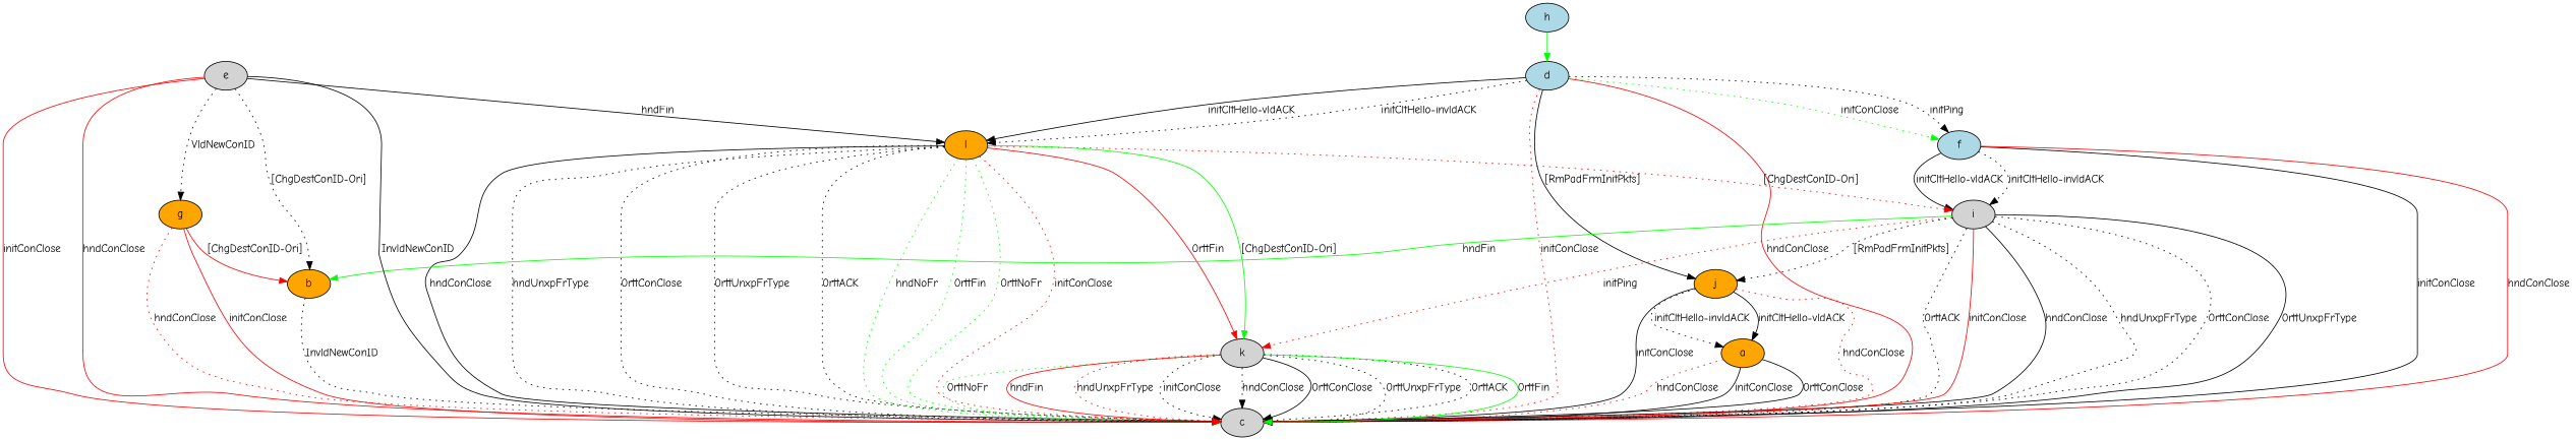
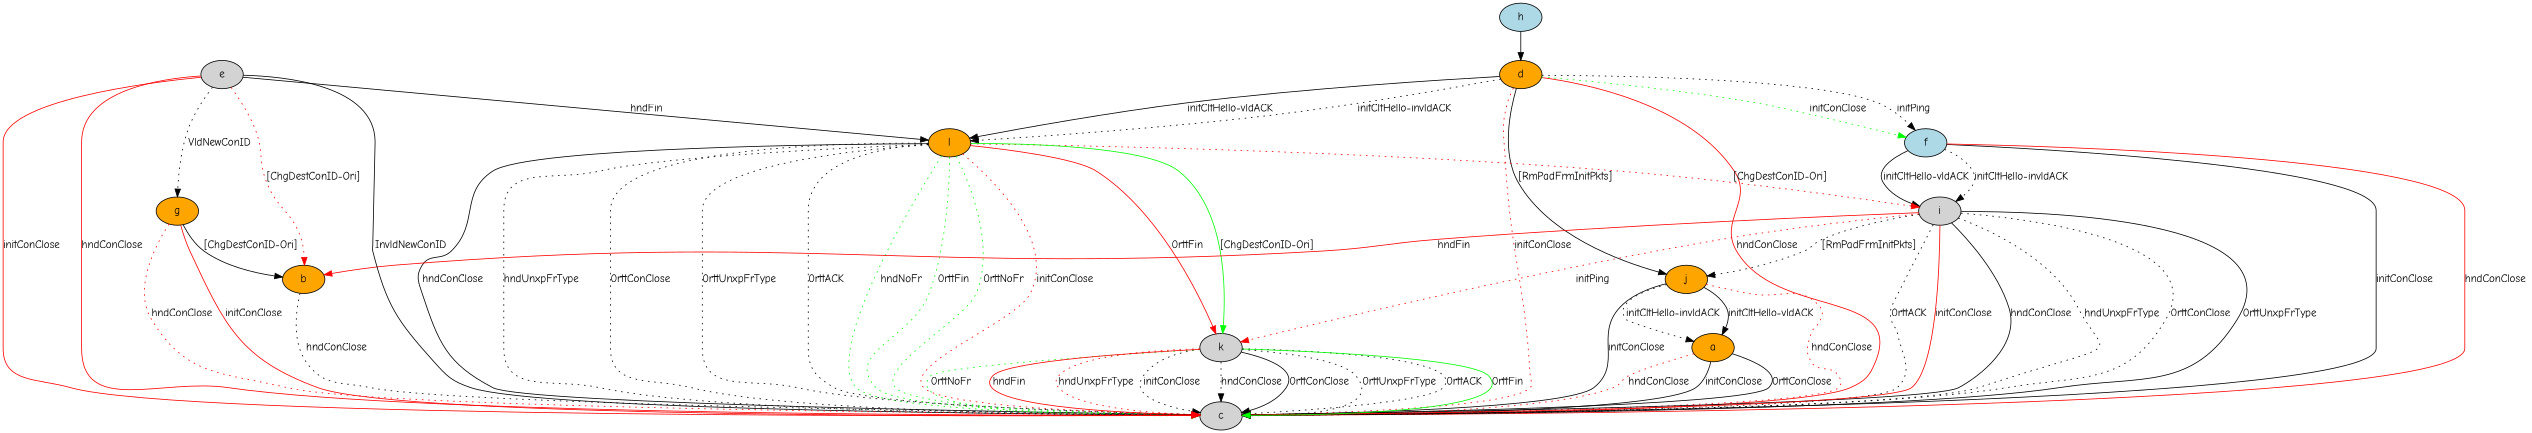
  digraph {
    fontname="Comic Neue"
    node [fillcolor=orange fontname="Comic Neue" style=filled]
    edge [fontname="Comic Neue" style=dotted]
    a
    c [fillcolor=lightgrey]
    b
-   d [fillcolor=lightblue]
+   d
    f [fillcolor=lightblue]
    j
    l
    i [fillcolor=lightgrey]
    k [fillcolor=lightgrey]
    e [fillcolor=lightgrey]
    g
    h [fillcolor=lightblue]
    a -> c [label="initConClose " style=solid]
    a -> c [label="0rttConClose " style=solid]
    a -> c [color=red label="hndConClose "]
-   b -> c [label="InvldNewConID "]
+   b -> c [label="hndConClose "]
    d -> c [color=red label="initConClose "]
    d -> c [color=red label="hndConClose " style=solid]
    d -> f [label="initPing "]
    d -> f [color=green label="initConClose "]
    d -> j [label="[RmPadFrmInitPkts] " style=solid]
    d -> l [label="initCltHello-vldACK " style=solid]
    d -> l [label="initCltHello-invldACK "]
    f -> c [label="initConClose " style=solid]
    f -> c [color=red label="hndConClose " style=solid]
    f -> i [label="initCltHello-vldACK " style=solid]
    f -> i [label="initCltHello-invldACK "]
    j -> a [label="initCltHello-vldACK " style=solid]
    j -> a [label="initCltHello-invldACK "]
    j -> c [label="initConClose " style=solid]
    j -> c [color=red label="hndConClose "]
    l -> c [label="hndConClose " style=solid]
    l -> c [label="hndUnxpFrType "]
    l -> c [label="0rttConClose "]
    l -> c [label="0rttUnxpFrType "]
    l -> c [label="0rttACK "]
    l -> c [color=green label="hndNoFr "]
    l -> c [color=green label="0rttFin "]
    l -> c [color=green label="0rttNoFr "]
    l -> c [color=red label="initConClose "]
    l -> i [color=red label="[ChgDestConID-Ori] "]
    l -> k [color=green label="[ChgDestConID-Ori] " style=solid]
    l -> k [color=red label="0rttFin " style=solid]
    i -> c [label="hndConClose " style=solid]
    i -> c [label="hndUnxpFrType "]
    i -> c [label="0rttConClose "]
    i -> c [label="0rttUnxpFrType " style=solid]
    i -> c [label="0rttACK "]
    i -> c [color=red label="initConClose " style=solid]
-   i -> b [color=green label="hndFin " style=solid]
+   i -> b [color=red label="hndFin " style=solid]
    i -> j [label="[RmPadFrmInitPkts] "]
    i -> k [color=red label="initPing "]
    k -> c [label="initConClose "]
    k -> c [label="hndConClose "]
    k -> c [label="0rttConClose " style=solid]
    k -> c [label="0rttUnxpFrType "]
    k -> c [label="0rttACK "]
    k -> c [color=green label="0rttFin " style=solid]
    k -> c [color=green label="0rttNoFr "]
    k -> c [color=red label="hndFin " style=solid]
    k -> c [color=red label="hndUnxpFrType "]
    e -> c [label="InvldNewConID " style=solid]
    e -> c [color=red label="initConClose " style=solid]
    e -> c [color=red label="hndConClose " style=solid]
-   e -> b [label="[ChgDestConID-Ori] "]
+   e -> b [label="[ChgDestConID-Ori] " color=red]
    e -> l [label="hndFin " style=solid]
    e -> g [label="VldNewConID "]
    g -> c [color=red label="initConClose " style=solid]
    g -> c [color=red label="hndConClose "]
-   g -> b [label="[ChgDestConID-Ori] " style=solid color=red]
-   h -> d [style=solid color=green]
+   g -> b [label="[ChgDestConID-Ori] " style=solid]
+   h -> d [style=solid]
  }
